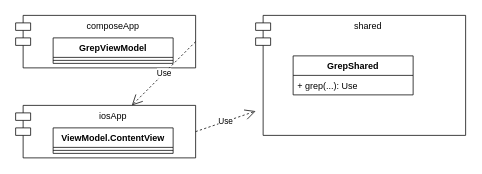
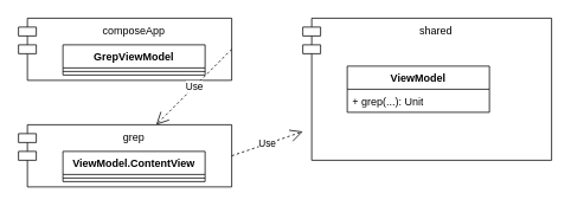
  <mxCell id="0" />
  <mxCell id="1" parent="0" />
  <mxCell id="2" value="composeApp" style="shape=module;align=left;spacingLeft=20;align=center;verticalAlign=top;whiteSpace=wrap;html=1;" parent="1" vertex="1"><mxGeometry x="20" y="20" width="240" height="70" as="geometry" /></mxCell>
  <mxCell id="3" value="shared" style="shape=module;align=left;spacingLeft=20;align=center;verticalAlign=top;whiteSpace=wrap;html=1;" parent="1" vertex="1"><mxGeometry x="340" y="20" width="280" height="160" as="geometry" /></mxCell>
- <mxCell id="4" value="iosApp" style="shape=module;align=left;spacingLeft=20;align=center;verticalAlign=top;whiteSpace=wrap;html=1;" parent="1" vertex="1"><mxGeometry x="20" y="140" width="240" height="70" as="geometry" /></mxCell>
+ <mxCell id="4" value="grep" style="shape=module;align=left;spacingLeft=20;align=center;verticalAlign=top;whiteSpace=wrap;html=1;" parent="1" vertex="1"><mxGeometry x="20" y="140" width="240" height="70" as="geometry" /></mxCell>
  <mxCell id="5" value="Use" style="endArrow=open;endSize=12;dashed=1;html=1;rounded=0;exitX=1;exitY=0.5;exitDx=0;exitDy=0;" parent="1" source="2" target="4" edge="1"><mxGeometry width="160" relative="1" as="geometry"><mxPoint x="250" y="130" as="sourcePoint" /><mxPoint x="380" y="121.5" as="targetPoint" /></mxGeometry></mxCell>
  <mxCell id="6" value="Use" style="endArrow=open;endSize=12;dashed=1;html=1;rounded=0;exitX=1;exitY=0.5;exitDx=0;exitDy=0;" parent="1" source="4" target="3" edge="1"><mxGeometry width="160" relative="1" as="geometry"><mxPoint x="290" y="85" as="sourcePoint" /><mxPoint x="380" y="138.5" as="targetPoint" /></mxGeometry></mxCell>
  <mxCell id="7" value="GrepViewModel" style="swimlane;fontStyle=1;align=center;verticalAlign=top;childLayout=stackLayout;horizontal=1;startSize=26;horizontalStack=0;resizeParent=1;resizeParentMax=0;resizeLast=0;collapsible=1;marginBottom=0;whiteSpace=wrap;html=1;" parent="1" vertex="1"><mxGeometry x="70" y="50" width="160" height="34" as="geometry" /></mxCell>
  <mxCell id="8" value="" style="line;strokeWidth=1;fillColor=none;align=left;verticalAlign=middle;spacingTop=-1;spacingLeft=3;spacingRight=3;rotatable=0;labelPosition=right;points=[];portConstraint=eastwest;strokeColor=inherit;" parent="7" vertex="1"><mxGeometry y="26" width="160" height="8" as="geometry" /></mxCell>
- <mxCell id="9" value="GrepShared" style="swimlane;fontStyle=1;align=center;verticalAlign=top;childLayout=stackLayout;horizontal=1;startSize=26;horizontalStack=0;resizeParent=1;resizeParentMax=0;resizeLast=0;collapsible=1;marginBottom=0;whiteSpace=wrap;html=1;" parent="1" vertex="1"><mxGeometry x="390" y="74" width="160" height="52" as="geometry" /></mxCell>
- <mxCell id="10" value="+ grep(...): Use" style="text;strokeColor=none;fillColor=none;align=left;verticalAlign=top;spacingLeft=4;spacingRight=4;overflow=hidden;rotatable=0;points=[[0,0.5],[1,0.5]];portConstraint=eastwest;whiteSpace=wrap;html=1;" parent="9" vertex="1"><mxGeometry y="26" width="160" height="26" as="geometry" /></mxCell>
+ <mxCell id="9" value="ViewModel" style="swimlane;fontStyle=1;align=center;verticalAlign=top;childLayout=stackLayout;horizontal=1;startSize=26;horizontalStack=0;resizeParent=1;resizeParentMax=0;resizeLast=0;collapsible=1;marginBottom=0;whiteSpace=wrap;html=1;" parent="1" vertex="1"><mxGeometry x="390" y="74" width="160" height="52" as="geometry" /></mxCell>
+ <mxCell id="10" value="+ grep(...): Unit" style="text;strokeColor=none;fillColor=none;align=left;verticalAlign=top;spacingLeft=4;spacingRight=4;overflow=hidden;rotatable=0;points=[[0,0.5],[1,0.5]];portConstraint=eastwest;whiteSpace=wrap;html=1;" parent="9" vertex="1"><mxGeometry y="26" width="160" height="26" as="geometry" /></mxCell>
  <mxCell id="11" value="ViewModel.ContentView" style="swimlane;fontStyle=1;align=center;verticalAlign=top;childLayout=stackLayout;horizontal=1;startSize=26;horizontalStack=0;resizeParent=1;resizeParentMax=0;resizeLast=0;collapsible=1;marginBottom=0;whiteSpace=wrap;html=1;" parent="1" vertex="1"><mxGeometry x="70" y="170" width="160" height="34" as="geometry" /></mxCell>
  <mxCell id="12" value="" style="line;strokeWidth=1;fillColor=none;align=left;verticalAlign=middle;spacingTop=-1;spacingLeft=3;spacingRight=3;rotatable=0;labelPosition=right;points=[];portConstraint=eastwest;strokeColor=inherit;" parent="11" vertex="1"><mxGeometry y="26" width="160" height="8" as="geometry" /></mxCell>
